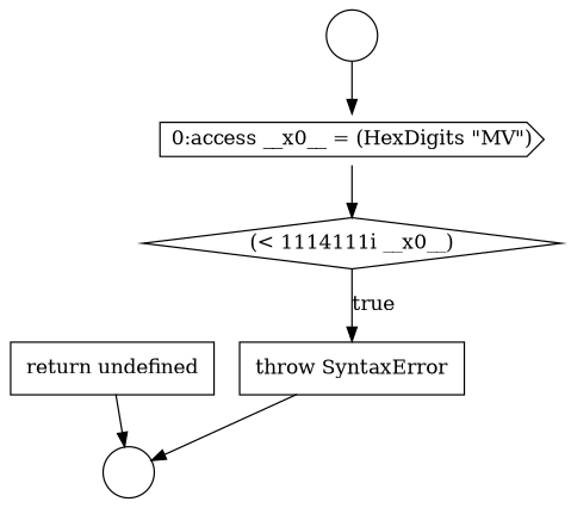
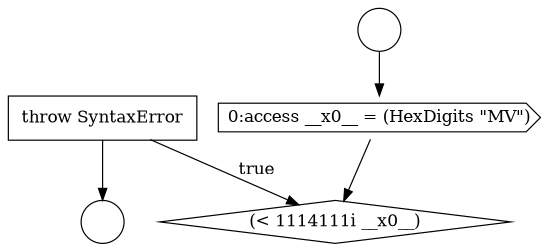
  digraph {
    node [color=black fillcolor=white shape=none style=filled]
    edge [color=black]
    n1 [label=<<font color="black">0:access __x0__ = (HexDigits &quot;MV&quot;)</font>> shape=cds]
    n2 [label=<<font color="black">(&lt; 1114111i __x0__)</font>> shape=diamond]
    n3 [label=<<font color="black">     <table border="0" cellborder="1" cellspacing="0" cellpadding="10">       <tr><td align="left">throw SyntaxError</td></tr>     </table>   </font>> margin=0]
    n4 [label=" " shape=circle]
-   n5 [label=<<font color="black">     <table border="0" cellborder="1" cellspacing="0" cellpadding="10">       <tr><td align="left">return undefined</td></tr>     </table>   </font>> margin=0]
    n6 [label=" " shape=circle]
    n1 -> n2
-   n2 -> n3 [label=<<font color="black">true</font>>]
+   n3 -> n2 [label=<<font color="black">true</font>>]
    n3 -> n4
-   n5 -> n4
    n6 -> n1
  }
